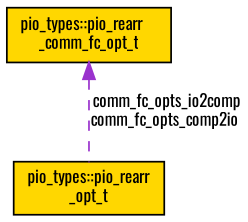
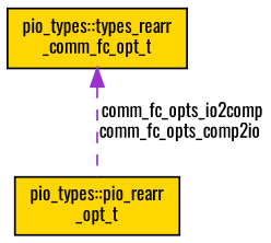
  digraph {
    fontname=Oswald
    node [color=black fillcolor=gold fontname=Oswald fontsize=10 shape=record style=filled]
    n1 [fontcolor=black height=0.2 label="pio_types::pio_rearr\l_opt_t" width=0.4]
-   n2 [height=0.2 label="pio_types::pio_rearr\l_comm_fc_opt_t" width=0.4]
+   n2 [height=0.2 label="pio_types::types_rearr\l_comm_fc_opt_t" width=0.4]
    n2 -> n1 [color=darkorchid3 dir=back fontname=Oswald fontsize=10 label=" comm_fc_opts_io2comp\ncomm_fc_opts_comp2io" labelfontname=Helvetica labelfontsize=10 style=dashed]
  }
